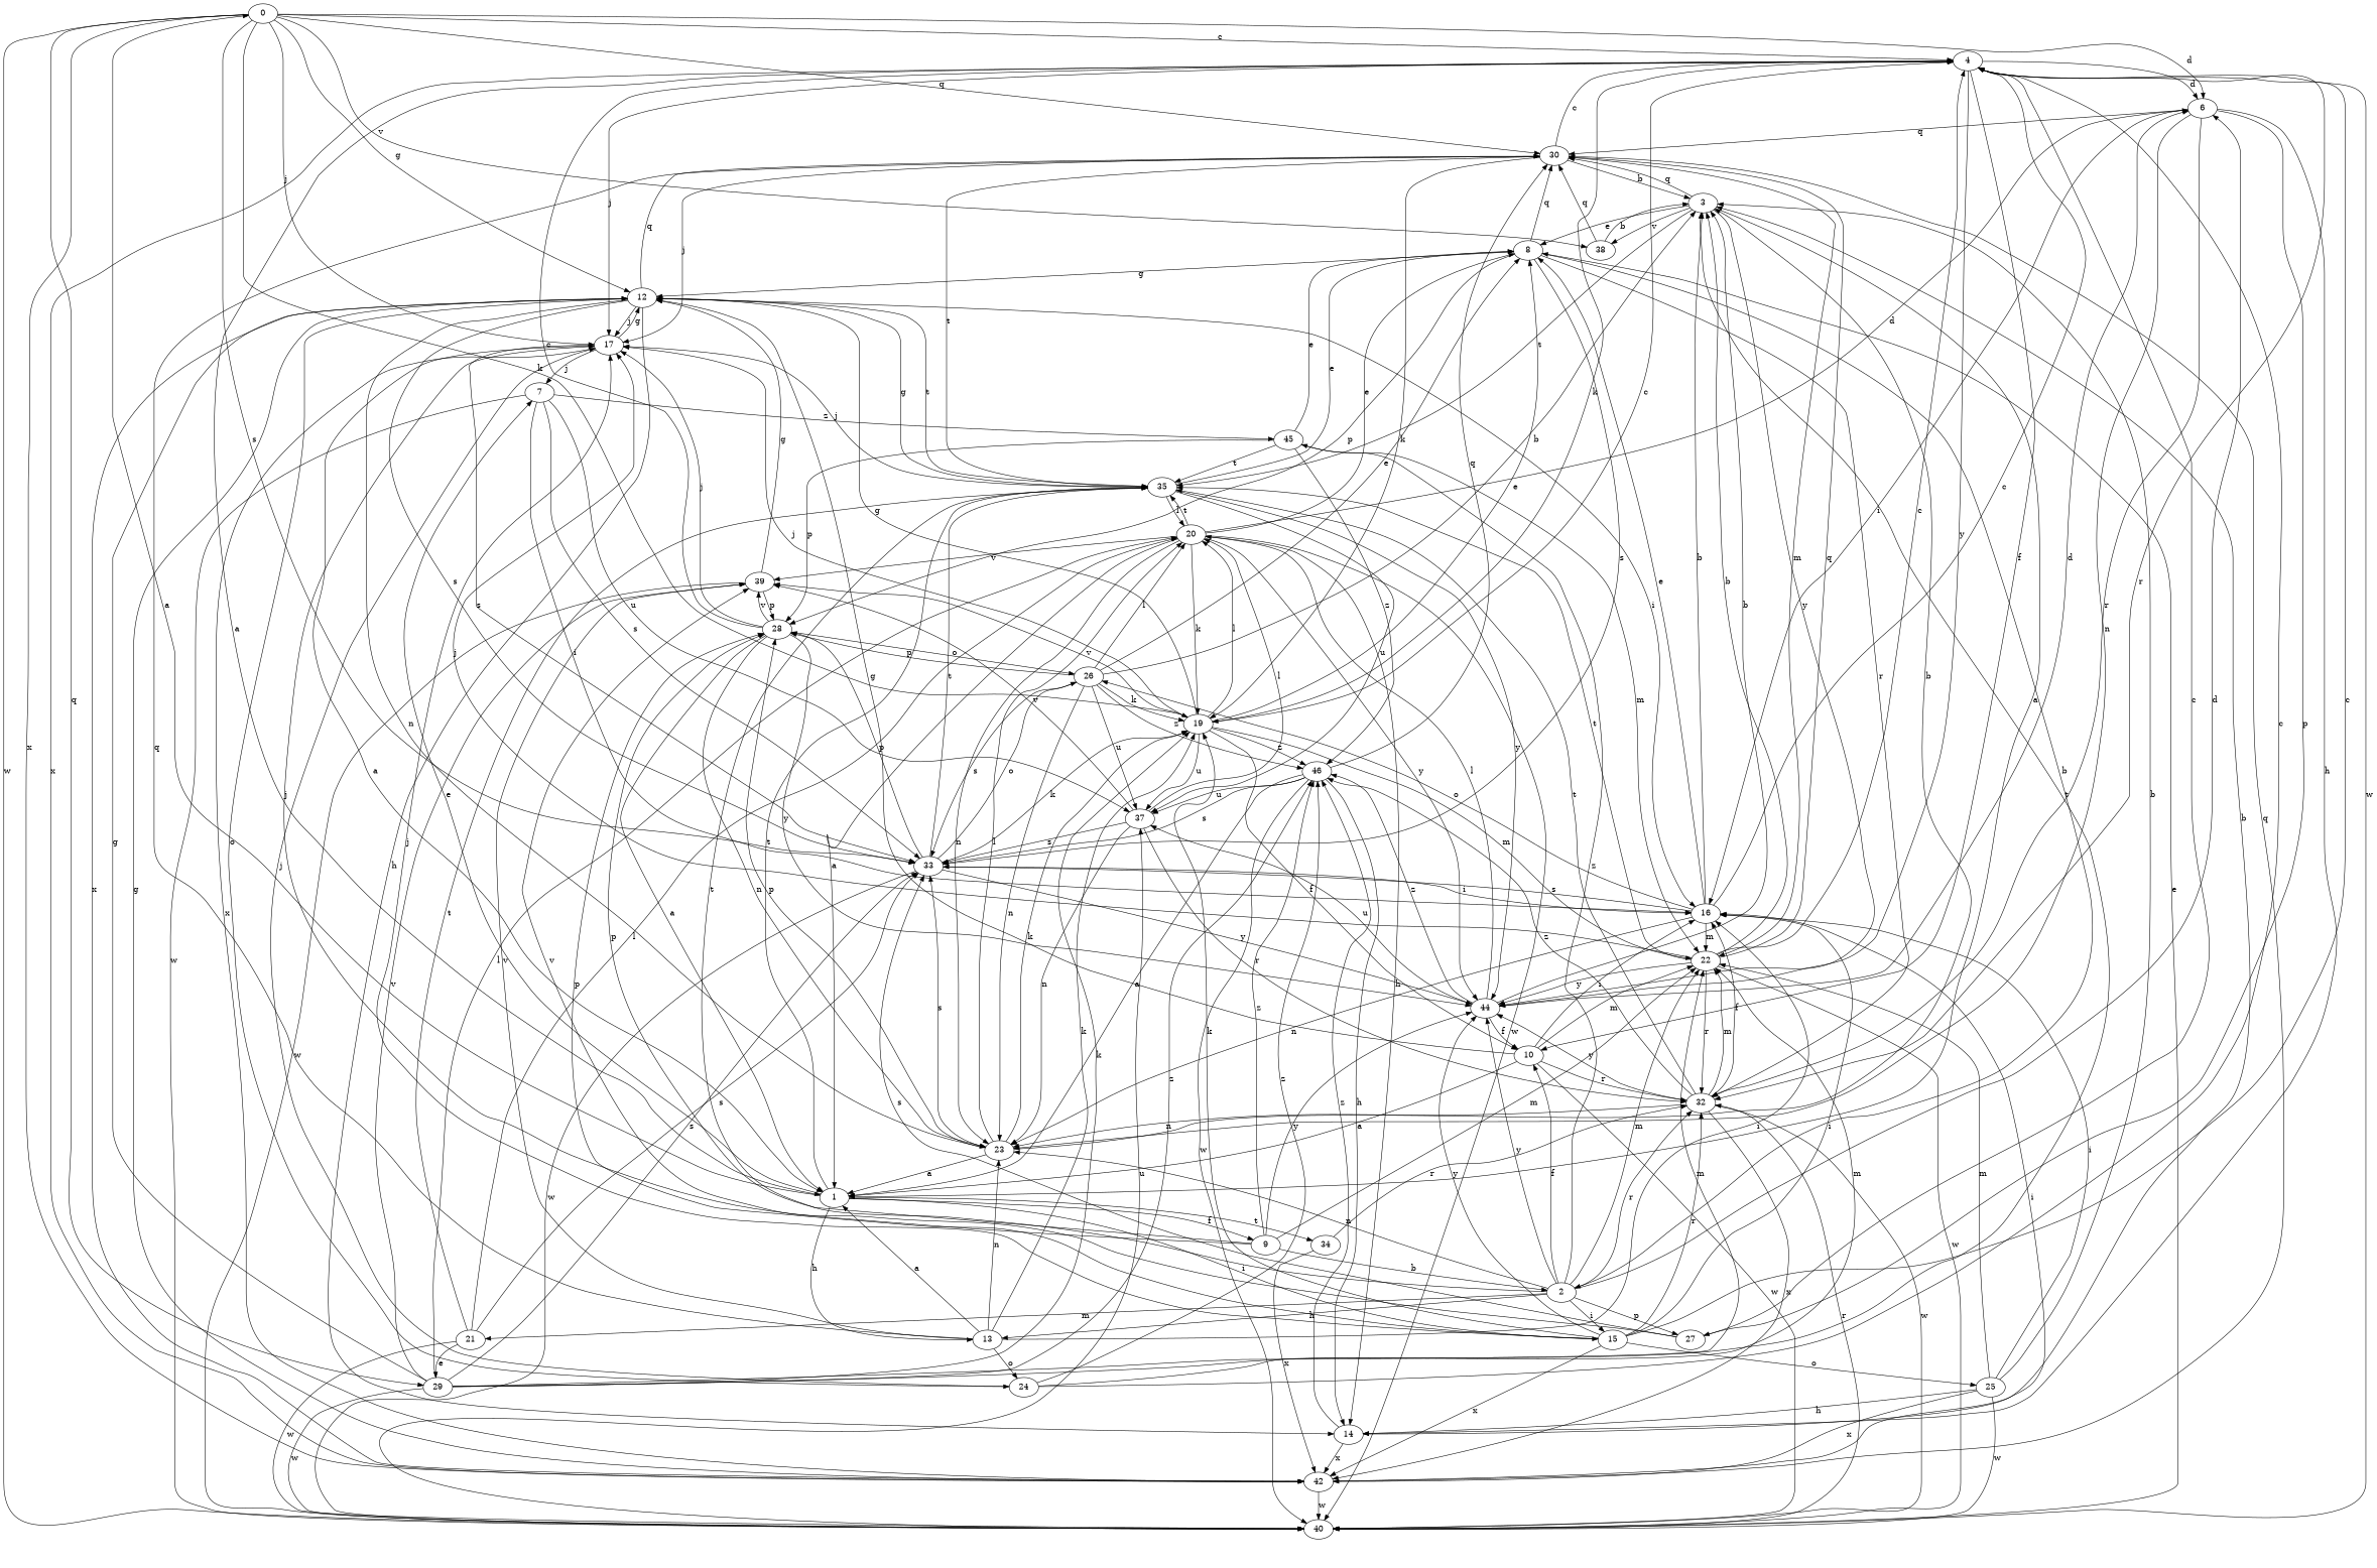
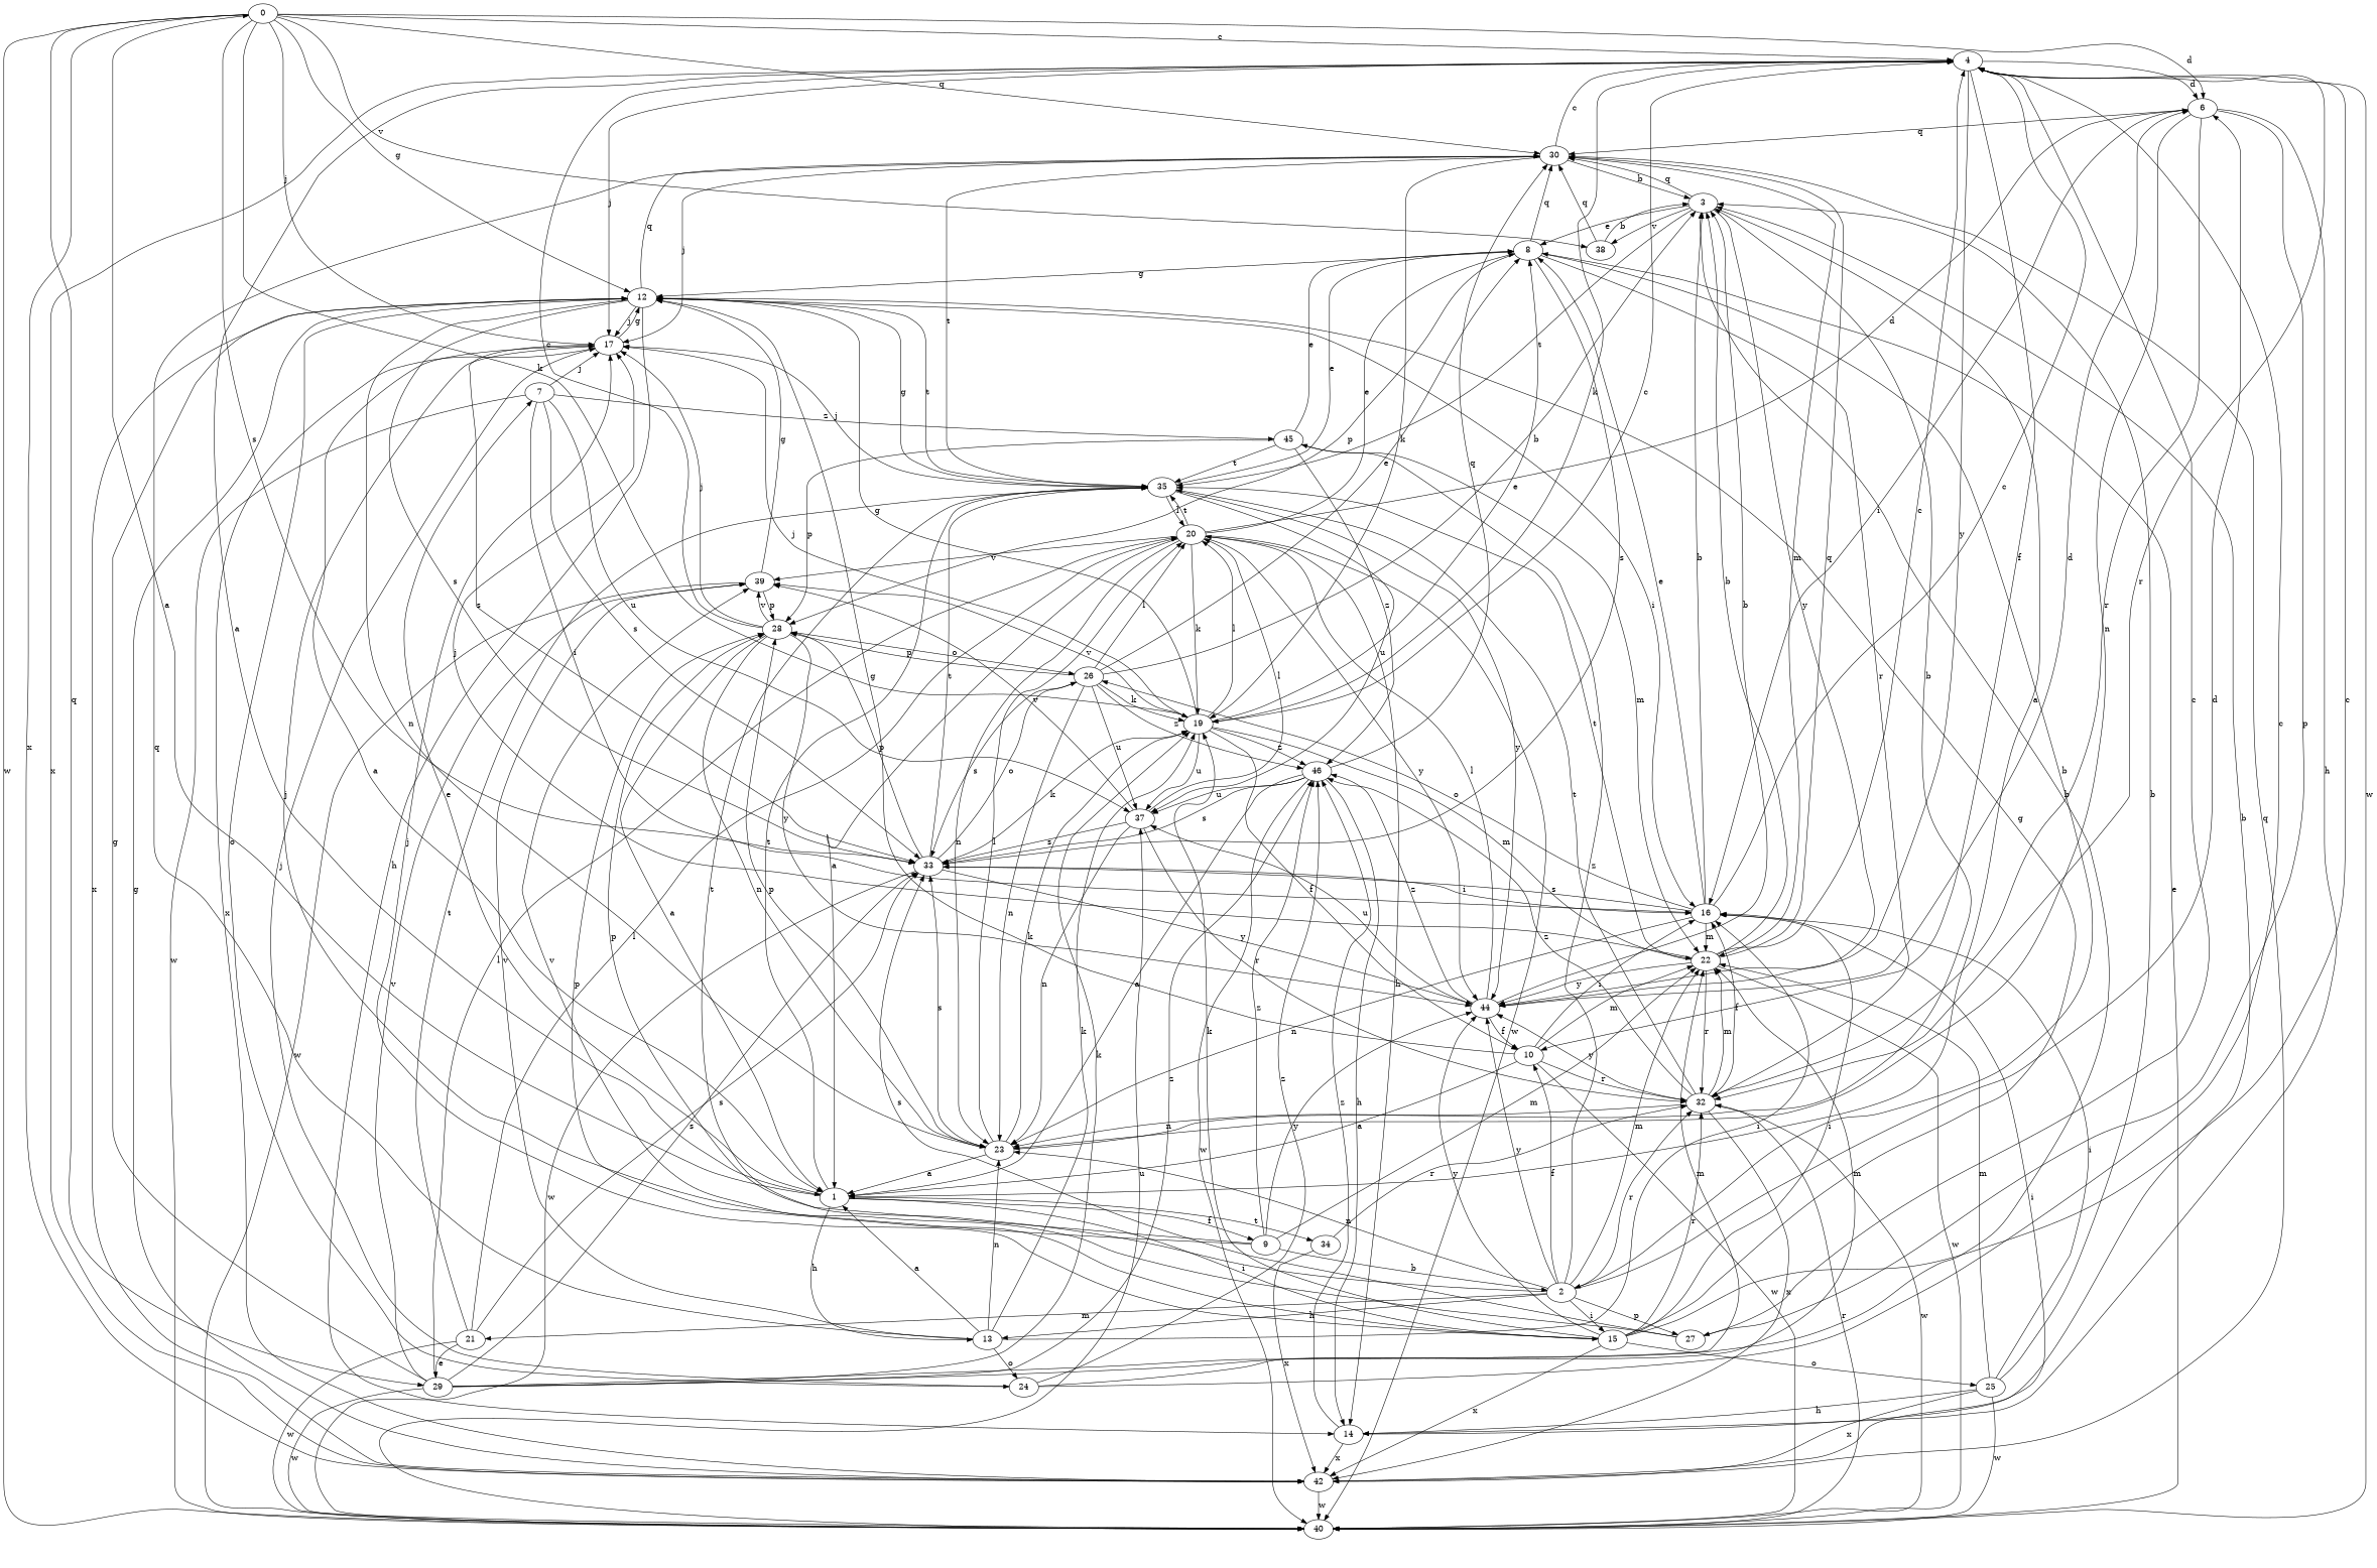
  strict digraph {
    0
    4
    6
    12
    17
    19
    29
    30
    33
    38
    40
    42
    1
    10
    32
    44
    23
    27
    14
    16
    35
    24
    22
    8
    37
    46
    39
    20
    3
    28
    26
    7
    9
    13
    15
    34
    45
    2
    25
    21
    0 -> 4 [label=c]
    0 -> 6 [label=d]
    0 -> 12 [label=g]
    0 -> 17 [label=j]
    0 -> 19 [label=k]
    0 -> 29 [label=q]
    0 -> 30 [label=q]
    0 -> 33 [label=s]
    0 -> 38 [label=v]
    0 -> 40 [label=w]
    0 -> 42 [label=x]
    4 -> 6 [label=d]
    4 -> 17 [label=j]
    4 -> 19 [label=k]
    4 -> 40 [label=w]
    4 -> 42 [label=x]
    4 -> 1 [label=a]
    4 -> 10 [label=f]
    4 -> 32 [label=r]
    4 -> 44 [label=y]
    6 -> 30 [label=q]
    6 -> 32 [label=r]
    6 -> 23 [label=n]
    6 -> 27 [label=p]
    6 -> 14 [label=h]
    6 -> 16 [label=i]
    12 -> 17 [label=j]
    12 -> 30 [label=q]
    12 -> 33 [label=s]
    12 -> 42 [label=x]
    12 -> 23 [label=n]
    12 -> 14 [label=h]
    12 -> 16 [label=i]
    12 -> 35 [label=t]
    12 -> 24 [label=o]
    17 -> 12 [label=g]
    17 -> 33 [label=s]
    17 -> 42 [label=x]
    17 -> 1 [label=a]
    19 -> 4 [label=c]
    19 -> 12 [label=g]
    19 -> 17 [label=j]
    19 -> 10 [label=f]
    19 -> 22 [label=m]
    19 -> 8 [label=e]
    19 -> 37 [label=u]
    19 -> 46 [label=z]
    19 -> 39 [label=v]
    19 -> 20 [label=l]
    29 -> 12 [label=g]
    29 -> 19 [label=k]
    29 -> 33 [label=s]
    29 -> 40 [label=w]
    29 -> 22 [label=m]
    29 -> 46 [label=z]
    29 -> 39 [label=v]
    29 -> 20 [label=l]
-   29 -> 3 [label=t]
+   29 -> 3 [label=b]
    30 -> 4 [label=c]
    30 -> 17 [label=j]
    30 -> 19 [label=k]
    30 -> 35 [label=t]
    30 -> 22 [label=m]
    30 -> 3 [label=b]
    33 -> 19 [label=k]
    33 -> 40 [label=w]
    33 -> 44 [label=y]
    33 -> 16 [label=i]
    33 -> 35 [label=t]
    33 -> 28 [label=p]
    33 -> 26 [label=o]
    38 -> 30 [label=q]
    38 -> 3 [label=b]
    40 -> 32 [label=r]
    40 -> 8 [label=e]
    40 -> 37 [label=u]
    42 -> 12 [label=g]
    42 -> 30 [label=q]
    42 -> 40 [label=w]
    42 -> 16 [label=i]
    1 -> 0 [label=a]
    1 -> 35 [label=t]
    1 -> 7 [label=e]
    1 -> 9 [label=f]
    1 -> 13 [label=h]
    1 -> 15 [label=i]
    1 -> 34 [label=t]
    10 -> 12 [label=g]
    10 -> 40 [label=w]
    10 -> 1 [label=a]
    10 -> 32 [label=r]
    10 -> 16 [label=i]
    10 -> 22 [label=m]
    32 -> 40 [label=w]
    32 -> 42 [label=x]
    32 -> 44 [label=y]
    32 -> 23 [label=n]
    32 -> 16 [label=f]
    32 -> 35 [label=t]
    32 -> 22 [label=m]
    32 -> 46 [label=z]
    44 -> 6 [label=d]
    44 -> 10 [label=f]
    44 -> 37 [label=u]
    44 -> 46 [label=z]
    44 -> 20 [label=l]
    44 -> 3 [label=b]
    23 -> 19 [label=k]
    23 -> 33 [label=s]
    23 -> 1 [label=a]
    23 -> 20 [label=l]
    23 -> 3 [label=b]
    23 -> 28 [label=p]
    27 -> 4 [label=c]
    27 -> 33 [label=s]
    27 -> 39 [label=v]
    14 -> 42 [label=x]
    14 -> 46 [label=z]
    14 -> 3 [label=b]
    16 -> 4 [label=c]
    16 -> 33 [label=s]
    16 -> 23 [label=n]
    16 -> 22 [label=m]
    16 -> 8 [label=e]
    16 -> 3 [label=b]
    16 -> 26 [label=o]
    35 -> 12 [label=g]
    35 -> 17 [label=j]
    35 -> 44 [label=y]
    35 -> 8 [label=e]
    35 -> 37 [label=u]
    35 -> 20 [label=l]
    24 -> 4 [label=c]
    24 -> 17 [label=j]
    24 -> 22 [label=m]
    24 -> 46 [label=z]
    22 -> 4 [label=c]
    22 -> 17 [label=j]
    22 -> 30 [label=q]
    22 -> 40 [label=w]
    22 -> 32 [label=r]
    22 -> 44 [label=y]
    22 -> 35 [label=t]
    22 -> 3 [label=b]
    8 -> 12 [label=g]
    8 -> 30 [label=q]
    8 -> 33 [label=s]
    8 -> 32 [label=r]
    8 -> 28 [label=p]
    8 -> 2 [label=b]
    37 -> 33 [label=s]
    37 -> 32 [label=r]
    37 -> 23 [label=n]
    37 -> 39 [label=v]
    37 -> 20 [label=l]
    46 -> 30 [label=q]
    46 -> 33 [label=s]
    46 -> 40 [label=w]
    46 -> 1 [label=a]
    46 -> 14 [label=h]
    46 -> 37 [label=u]
    39 -> 12 [label=g]
    39 -> 40 [label=w]
    39 -> 28 [label=p]
    20 -> 6 [label=d]
    20 -> 19 [label=k]
    20 -> 40 [label=w]
    20 -> 1 [label=a]
    20 -> 44 [label=y]
    20 -> 23 [label=n]
    20 -> 14 [label=h]
    20 -> 35 [label=t]
    20 -> 8 [label=e]
    20 -> 39 [label=v]
    3 -> 30 [label=q]
    3 -> 38 [label=v]
    3 -> 1 [label=a]
    3 -> 44 [label=y]
    3 -> 35 [label=t]
    3 -> 8 [label=e]
    28 -> 4 [label=c]
    28 -> 17 [label=j]
    28 -> 1 [label=a]
    28 -> 44 [label=y]
    28 -> 23 [label=n]
    28 -> 39 [label=v]
    28 -> 26 [label=o]
    26 -> 19 [label=k]
    26 -> 33 [label=s]
    26 -> 23 [label=n]
    26 -> 8 [label=e]
    26 -> 37 [label=u]
    26 -> 46 [label=z]
    26 -> 20 [label=l]
    26 -> 3 [label=b]
    26 -> 28 [label=p]
-   17 -> 7 [label=j]
+   7 -> 17 [label=j]
    7 -> 33 [label=s]
    7 -> 40 [label=w]
    7 -> 16 [label=i]
    7 -> 37 [label=u]
    7 -> 45 [label=z]
    9 -> 17 [label=j]
    9 -> 44 [label=y]
    9 -> 22 [label=m]
    9 -> 46 [label=z]
    9 -> 28 [label=p]
    9 -> 2 [label=b]
    13 -> 19 [label=k]
    13 -> 30 [label=q]
    13 -> 1 [label=a]
    13 -> 23 [label=n]
    13 -> 16 [label=i]
    13 -> 24 [label=o]
    13 -> 39 [label=v]
    15 -> 4 [label=c]
+   15 -> 12 [label=g]
    15 -> 17 [label=j]
    15 -> 19 [label=k]
    15 -> 42 [label=x]
    15 -> 32 [label=r]
    15 -> 44 [label=y]
    15 -> 16 [label=i]
    15 -> 28 [label=p]
    15 -> 25 [label=o]
    34 -> 42 [label=x]
    34 -> 32 [label=r]
    45 -> 35 [label=t]
    45 -> 22 [label=m]
    45 -> 8 [label=e]
    45 -> 46 [label=z]
    45 -> 28 [label=p]
    2 -> 6 [label=d]
    2 -> 10 [label=f]
    2 -> 32 [label=r]
    2 -> 44 [label=y]
    2 -> 23 [label=n]
    2 -> 27 [label=p]
    2 -> 35 [label=t]
    2 -> 22 [label=m]
    2 -> 13 [label=h]
    2 -> 15 [label=i]
    2 -> 45 [label=z]
    2 -> 21 [label=m]
    25 -> 40 [label=w]
    25 -> 42 [label=x]
    25 -> 14 [label=h]
    25 -> 16 [label=i]
    25 -> 22 [label=m]
    25 -> 3 [label=b]
    21 -> 29 [label=e]
    21 -> 33 [label=s]
    21 -> 40 [label=w]
    21 -> 35 [label=t]
    21 -> 20 [label=l]
  }
